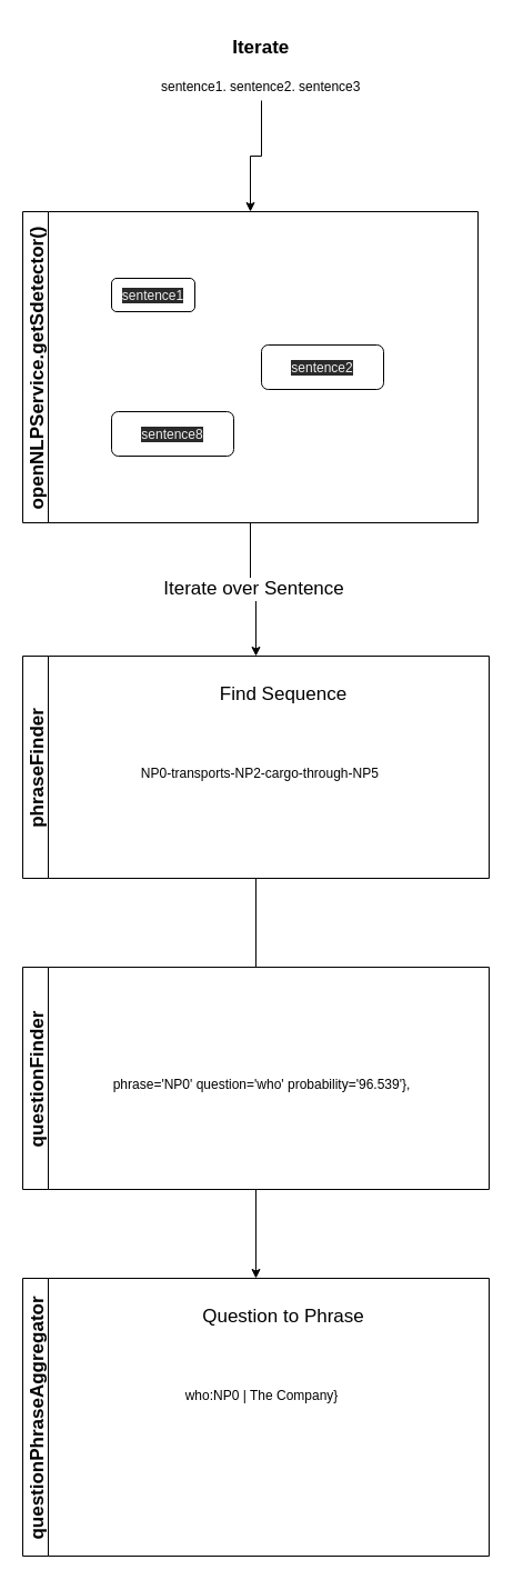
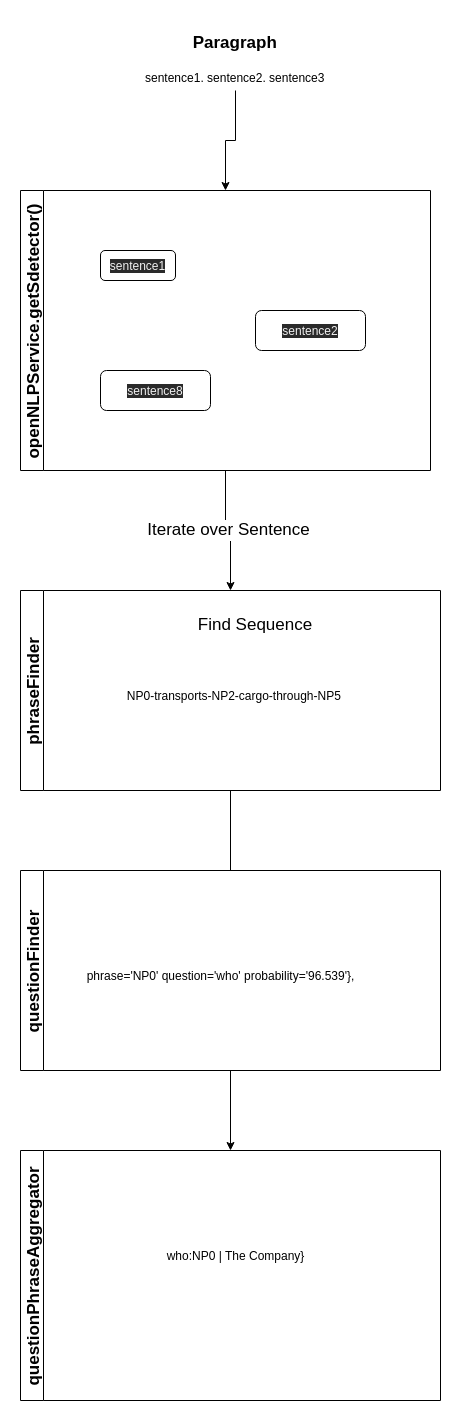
  <mxCell id="0" />
  <mxCell id="1" parent="0" />
  <mxCell id="2" style="edgeStyle=orthogonalEdgeStyle;rounded=0;orthogonalLoop=1;jettySize=auto;html=1;entryX=0.5;entryY=0;entryDx=0;entryDy=0;fontSize=17;" edge="1" parent="1" source="3" target="5"><mxGeometry relative="1" as="geometry" /></mxCell>
- <mxCell id="3" value="&lt;h1 style=&quot;text-align: center&quot;&gt;&lt;font style=&quot;font-size: 17px&quot;&gt;Iterate&lt;/font&gt;&lt;/h1&gt;&lt;p&gt;sentence1. sentence2. sentence3&lt;/p&gt;" style="text;html=1;strokeColor=none;fillColor=none;spacing=5;spacingTop=-20;whiteSpace=wrap;overflow=hidden;rounded=0;" vertex="1" parent="1"><mxGeometry x="140" y="20" width="190" height="70" as="geometry" /></mxCell>
+ <mxCell id="3" value="&lt;h1 style=&quot;text-align: center&quot;&gt;&lt;font style=&quot;font-size: 17px&quot;&gt;Paragraph&lt;/font&gt;&lt;/h1&gt;&lt;p&gt;sentence1. sentence2. sentence3&lt;/p&gt;" style="text;html=1;strokeColor=none;fillColor=none;spacing=5;spacingTop=-20;whiteSpace=wrap;overflow=hidden;rounded=0;" vertex="1" parent="1"><mxGeometry x="140" y="20" width="190" height="70" as="geometry" /></mxCell>
  <mxCell id="4" value="Iterate over Sentence" style="edgeStyle=orthogonalEdgeStyle;rounded=0;orthogonalLoop=1;jettySize=auto;html=1;entryX=0.5;entryY=0;entryDx=0;entryDy=0;fontSize=17;" edge="1" parent="1" source="5" target="10"><mxGeometry relative="1" as="geometry" /></mxCell>
  <mxCell id="5" value="openNLPService.getSdetector()" style="swimlane;horizontal=0;fontSize=17;" vertex="1" parent="1"><mxGeometry x="20" y="190" width="410" height="280" as="geometry" /></mxCell>
  <mxCell id="6" value="&lt;span style=&quot;color: rgb(240 , 240 , 240) ; font-family: &amp;#34;helvetica&amp;#34; ; font-size: 12px ; font-style: normal ; font-weight: 400 ; letter-spacing: normal ; text-align: left ; text-indent: 0px ; text-transform: none ; word-spacing: 0px ; background-color: rgb(42 , 42 , 42) ; display: inline ; float: none&quot;&gt;sentence8&lt;/span&gt;" style="rounded=1;whiteSpace=wrap;html=1;fontSize=17;" vertex="1" parent="5"><mxGeometry x="80" y="180" width="110" height="40" as="geometry" /></mxCell>
  <mxCell id="7" value="&lt;span style=&quot;color: rgb(240, 240, 240); font-family: helvetica; font-size: 12px; font-style: normal; font-weight: 400; letter-spacing: normal; text-align: left; text-indent: 0px; text-transform: none; word-spacing: 0px; background-color: rgb(42, 42, 42); display: inline; float: none;&quot;&gt;sentence1&lt;/span&gt;" style="rounded=1;whiteSpace=wrap;html=1;fontSize=17;" vertex="1" parent="5"><mxGeometry x="80" y="60" width="75" height="30" as="geometry" /></mxCell>
- <mxCell id="8" value="&lt;span style=&quot;color: rgb(240 , 240 , 240) ; font-family: &amp;#34;helvetica&amp;#34; ; font-size: 12px ; font-style: normal ; font-weight: 400 ; letter-spacing: normal ; text-align: left ; text-indent: 0px ; text-transform: none ; word-spacing: 0px ; background-color: rgb(42 , 42 , 42) ; display: inline ; float: none&quot;&gt;sentence2&lt;br&gt;&lt;/span&gt;" style="rounded=1;whiteSpace=wrap;html=1;fontSize=17;" vertex="1" parent="5"><mxGeometry x="215" y="120" width="110" height="40" as="geometry" /></mxCell>
+ <mxCell id="8" value="&lt;span style=&quot;color: rgb(240 , 240 , 240) ; font-family: &amp;#34;helvetica&amp;#34; ; font-size: 12px ; font-style: normal ; font-weight: 400 ; letter-spacing: normal ; text-align: left ; text-indent: 0px ; text-transform: none ; word-spacing: 0px ; background-color: rgb(42 , 42 , 42) ; display: inline ; float: none&quot;&gt;sentence2&lt;br&gt;&lt;/span&gt;" style="rounded=1;whiteSpace=wrap;html=1;fontSize=17;" vertex="1" parent="5"><mxGeometry x="235" y="120" width="110" height="40" as="geometry" /></mxCell>
  <mxCell id="9" value="" style="edgeStyle=orthogonalEdgeStyle;rounded=0;orthogonalLoop=1;jettySize=auto;html=1;fontSize=12;endArrow=none;" edge="1" parent="1" source="10" target="14"><mxGeometry relative="1" as="geometry" /></mxCell>
  <mxCell id="10" value="phraseFinder" style="swimlane;horizontal=0;fontSize=17;startSize=23;" vertex="1" parent="1"><mxGeometry x="20" y="590" width="420" height="200" as="geometry" /></mxCell>
  <mxCell id="11" value="Find Sequence" style="text;html=1;strokeColor=none;fillColor=none;align=center;verticalAlign=middle;whiteSpace=wrap;rounded=0;fontSize=17;" vertex="1" parent="10"><mxGeometry x="140" y="20" width="190" height="30" as="geometry" /></mxCell>
  <mxCell id="12" value="&lt;font style=&quot;font-size: 12px&quot;&gt;NP0-transports-NP2-cargo-through-NP5&amp;nbsp;&lt;/font&gt;" style="text;html=1;align=center;verticalAlign=middle;resizable=0;points=[];autosize=1;strokeColor=none;fillColor=none;fontSize=17;" vertex="1" parent="10"><mxGeometry x="100" y="90" width="230" height="30" as="geometry" /></mxCell>
  <mxCell id="13" value="" style="edgeStyle=orthogonalEdgeStyle;rounded=0;orthogonalLoop=1;jettySize=auto;html=1;fontSize=12;" edge="1" parent="1" source="14" target="16"><mxGeometry relative="1" as="geometry" /></mxCell>
  <mxCell id="14" value="questionFinder" style="swimlane;horizontal=0;fontSize=17;" vertex="1" parent="1"><mxGeometry x="20" y="870" width="420" height="200" as="geometry" /></mxCell>
- <mxCell id="15" value="&lt;span style=&quot;font-size: 12px&quot;&gt;phrase='NP0'&lt;/span&gt;&lt;span style=&quot;font-size: 12px&quot;&gt;&amp;nbsp;&lt;/span&gt;&lt;span style=&quot;font-size: 12px&quot;&gt;question='who'&lt;/span&gt;&lt;span style=&quot;font-size: 12px&quot;&gt;&amp;nbsp;&lt;/span&gt;&lt;span style=&quot;font-size: 12px&quot;&gt;probability='96.539'},&lt;/span&gt;" style="text;html=1;align=center;verticalAlign=middle;resizable=0;points=[];autosize=1;strokeColor=none;fillColor=none;fontSize=17;" vertex="1" parent="14"><mxGeometry x="35" y="90" width="360" height="30" as="geometry" /></mxCell>
+ <mxCell id="15" value="&lt;span style=&quot;font-size: 12px&quot;&gt;phrase='NP0'&lt;/span&gt;&lt;span style=&quot;font-size: 12px&quot;&gt;&amp;nbsp;&lt;/span&gt;&lt;span style=&quot;font-size: 12px&quot;&gt;question='who'&lt;/span&gt;&lt;span style=&quot;font-size: 12px&quot;&gt;&amp;nbsp;&lt;/span&gt;&lt;span style=&quot;font-size: 12px&quot;&gt;probability='96.539'},&lt;/span&gt;" style="text;html=1;align=center;verticalAlign=middle;resizable=0;points=[];autosize=1;strokeColor=none;fillColor=none;fontSize=17;" vertex="1" parent="14"><mxGeometry x="20" y="90" width="360" height="30" as="geometry" /></mxCell>
  <mxCell id="16" value="questionPhraseAggregator" style="swimlane;horizontal=0;fontSize=17;" vertex="1" parent="1"><mxGeometry x="20" y="1150" width="420" height="250" as="geometry" /></mxCell>
- <mxCell id="17" value="Question to Phrase" style="text;html=1;strokeColor=none;fillColor=none;align=center;verticalAlign=middle;whiteSpace=wrap;rounded=0;fontSize=17;" vertex="1" parent="16"><mxGeometry x="140" y="20" width="190" height="30" as="geometry" /></mxCell>
  <mxCell id="18" value="&lt;span style=&quot;font-size: 12px&quot;&gt;who:NP0 | The Company}&lt;/span&gt;" style="text;html=1;align=center;verticalAlign=middle;resizable=0;points=[];autosize=1;strokeColor=none;fillColor=none;fontSize=17;" vertex="1" parent="16"><mxGeometry x="140" y="90" width="150" height="30" as="geometry" /></mxCell>
